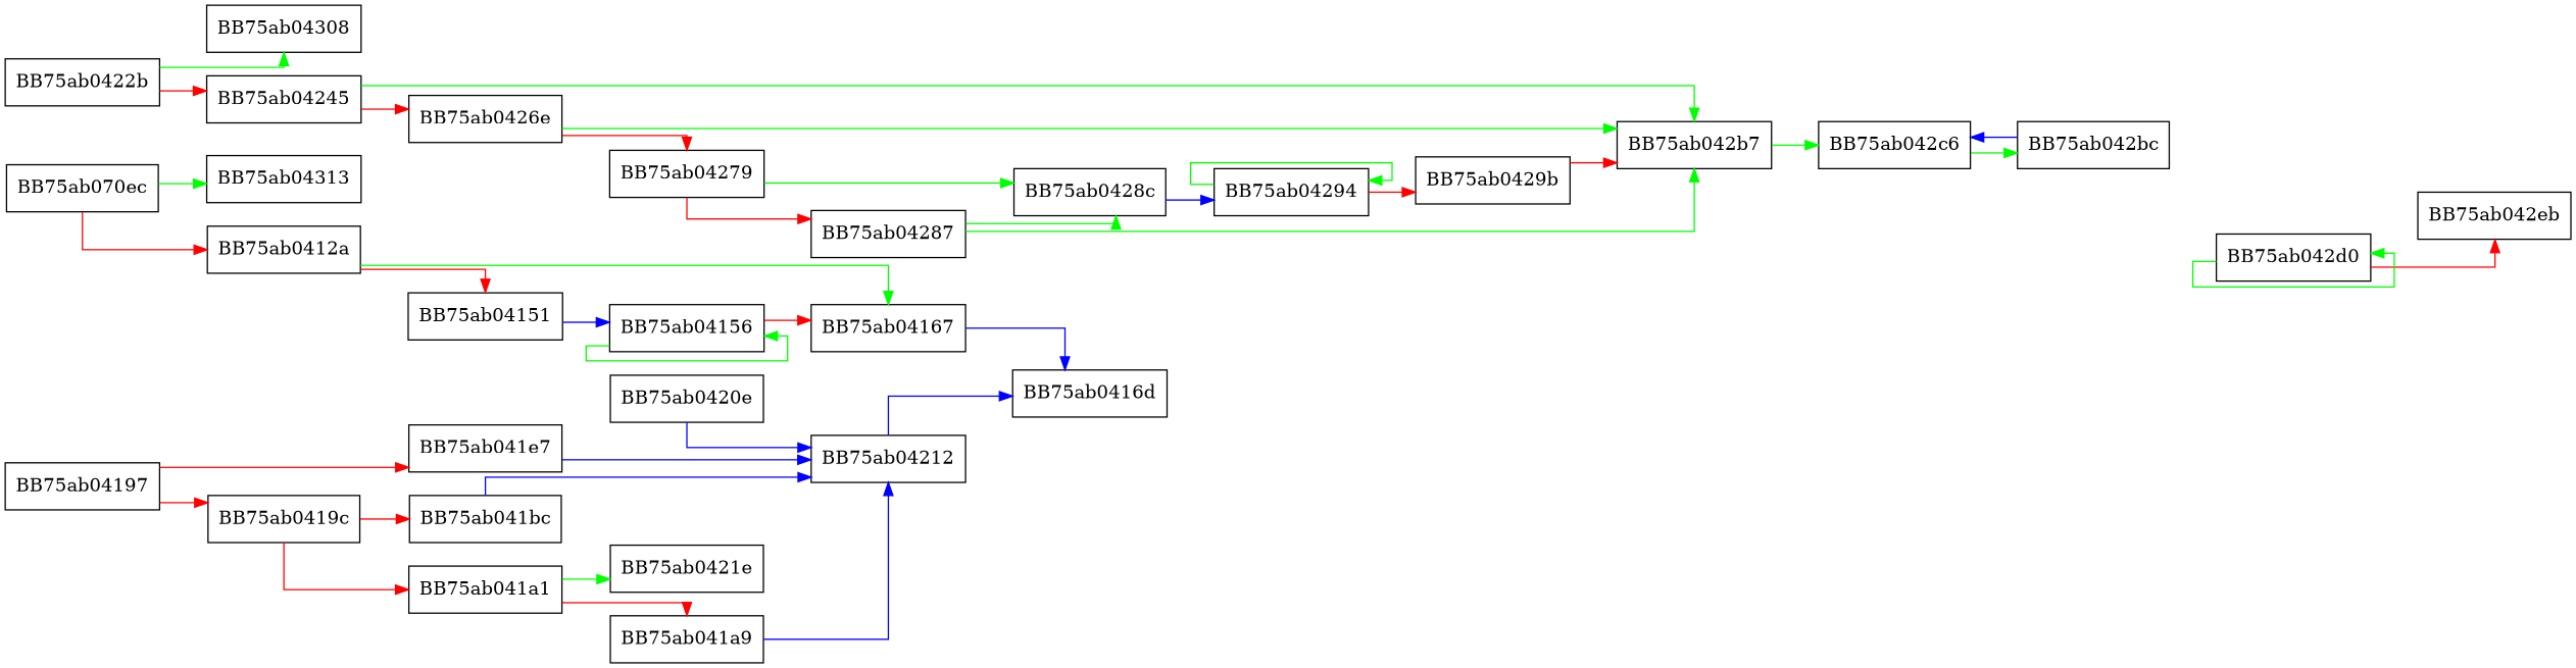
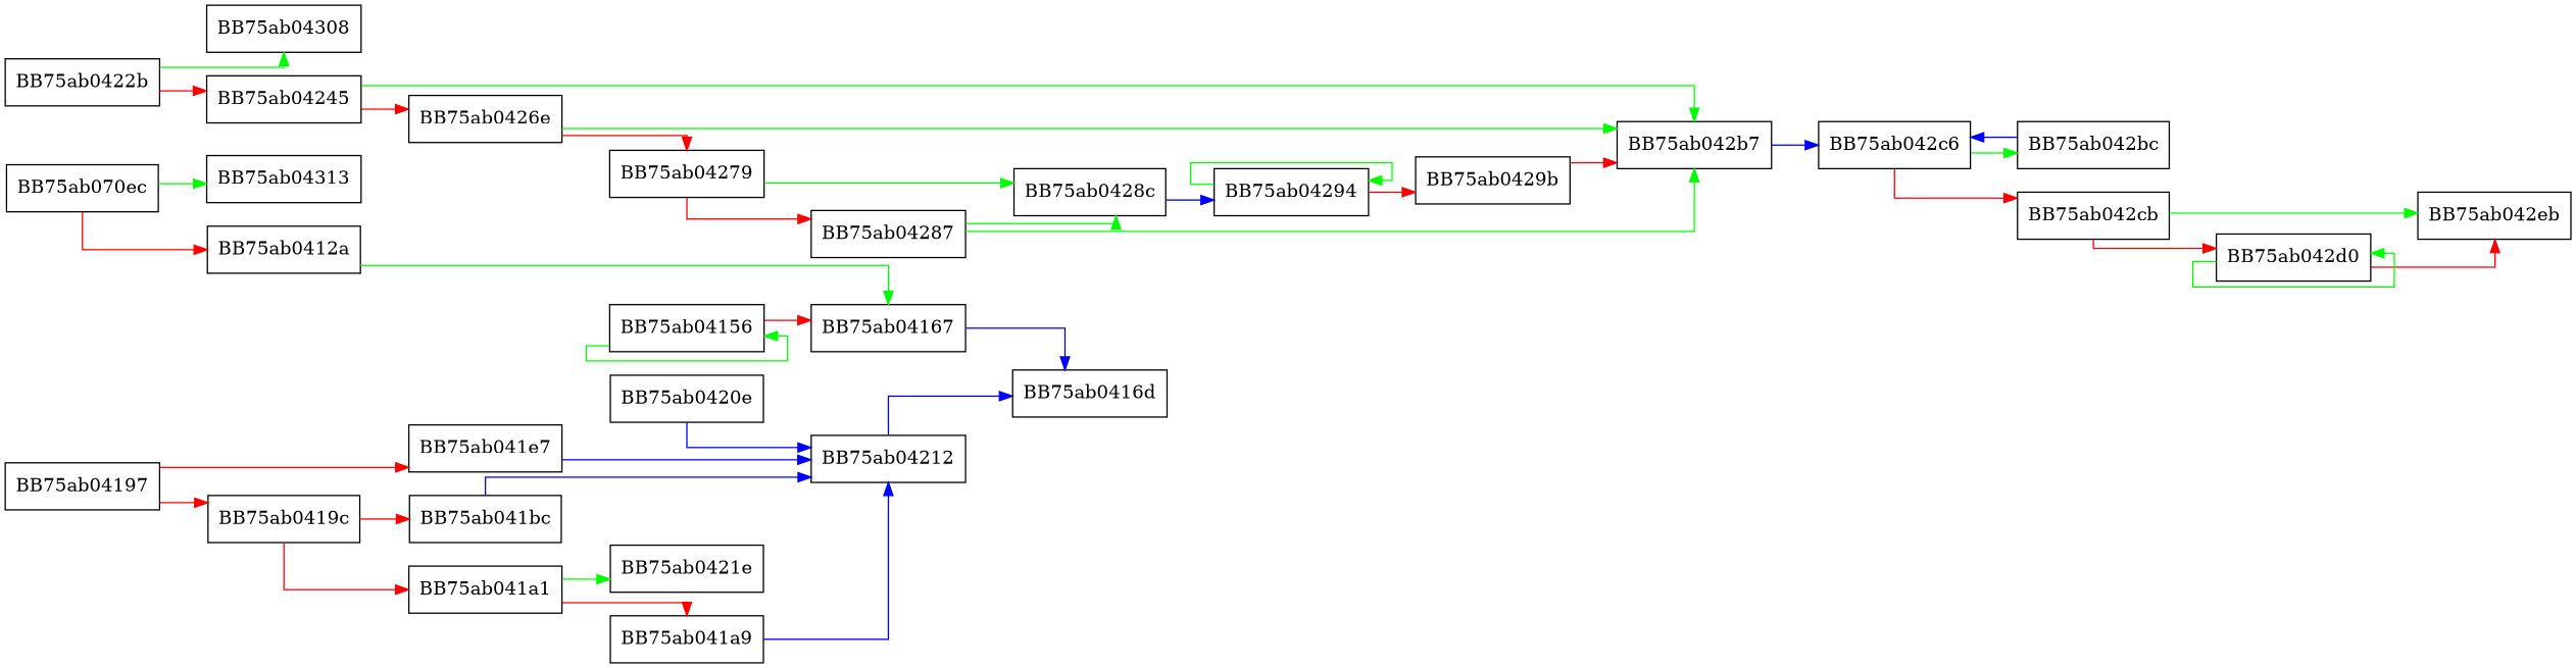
  digraph {
    rankdir=LR
    splines=ortho
    node [shape=box]
    edge [color=red]
    n1 [label=BB75ab070ec]
    BB75ab04313
    BB75ab0412a
    BB75ab04167
-   BB75ab04151
    BB75ab0416d
    BB75ab04156
    BB75ab0422b
    BB75ab04308
    BB75ab04245
    BB75ab042b7
    BB75ab0426e
    BB75ab0420e
    BB75ab04212
    BB75ab04197
    BB75ab041e7
    BB75ab0419c
    BB75ab041bc
    BB75ab041a1
    BB75ab0421e
    BB75ab041a9
    BB75ab042c6
    BB75ab04279
    BB75ab042bc
+   BB75ab042cb
    BB75ab0428c
    BB75ab04287
    BB75ab04294
    BB75ab0429b
    BB75ab042eb
    BB75ab042d0
    n1 -> BB75ab04313 [color=green]
    n1 -> BB75ab0412a
    BB75ab0412a -> BB75ab04167 [color=green]
-   BB75ab0412a -> BB75ab04151
    BB75ab04167 -> BB75ab0416d [color=blue]
-   BB75ab04151 -> BB75ab04156 [color=blue]
    BB75ab04156 -> BB75ab04167
    BB75ab04156 -> BB75ab04156 [color=green]
    BB75ab0422b -> BB75ab04308 [color=green]
    BB75ab0422b -> BB75ab04245
    BB75ab04245 -> BB75ab042b7 [color=green]
    BB75ab04245 -> BB75ab0426e
-   BB75ab042b7 -> BB75ab042c6 [color=green]
+   BB75ab042b7 -> BB75ab042c6 [color=blue]
    BB75ab0426e -> BB75ab042b7 [color=green]
    BB75ab0426e -> BB75ab04279
    BB75ab0420e -> BB75ab04212 [color=blue]
    BB75ab04212 -> BB75ab0416d [color=blue]
    BB75ab04197 -> BB75ab041e7
    BB75ab04197 -> BB75ab0419c
    BB75ab041e7 -> BB75ab04212 [color=blue]
    BB75ab0419c -> BB75ab041bc
    BB75ab0419c -> BB75ab041a1
    BB75ab041bc -> BB75ab04212 [color=blue]
    BB75ab041a1 -> BB75ab0421e [color=green]
    BB75ab041a1 -> BB75ab041a9
    BB75ab041a9 -> BB75ab04212 [color=blue]
    BB75ab042c6 -> BB75ab042bc [color=green]
+   BB75ab042c6 -> BB75ab042cb
    BB75ab04279 -> BB75ab0428c [color=green]
    BB75ab04279 -> BB75ab04287
    BB75ab042bc -> BB75ab042c6 [color=blue]
+   BB75ab042cb -> BB75ab042eb [color=green]
+   BB75ab042cb -> BB75ab042d0
    BB75ab0428c -> BB75ab04294 [color=blue]
    BB75ab04287 -> BB75ab042b7 [color=green]
    BB75ab04287 -> BB75ab0428c [color=green]
    BB75ab04294 -> BB75ab04294 [color=green]
    BB75ab04294 -> BB75ab0429b
    BB75ab0429b -> BB75ab042b7
    BB75ab042d0 -> BB75ab042eb
    BB75ab042d0 -> BB75ab042d0 [color=green]
  }
